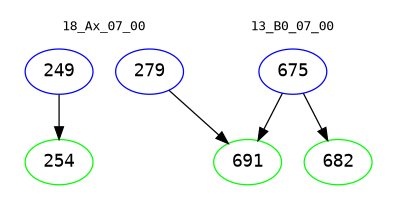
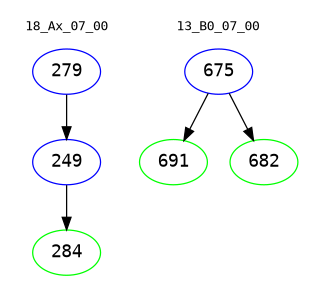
  digraph {
    fontname="DejaVu Sans Mono"
    node [color=blue fontname="DejaVu Sans Mono"]
    edge [color=black fontname="DejaVu Sans Mono"]
    n1 [label=279]
    n2 [label=249]
-   n3 [color=green label=254]
+   n3 [color=green label=284]
    n4 [color=green label=691]
    n5 [label=675]
    n6 [color=green label=682]
    subgraph cluster_1 {
      color=white
      fontsize=10
      label="18_Ax_07_00"
      n1
      n2
      n3
    }
    subgraph cluster_2 {
      color=white
      fontsize=10
      label="13_B0_07_00"
      n4
      n5
      n6
    }
-   n1 -> n4
+   n1 -> n2
    n2 -> n3
    n5 -> n4
    n5 -> n6
  }
